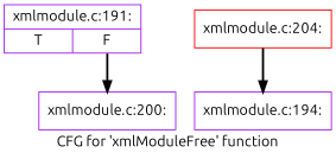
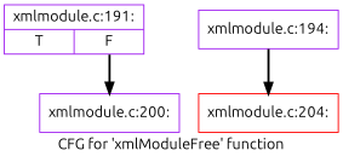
  digraph {
    fontname=Ubuntu
    label="CFG for 'xmlModuleFree' function"
    node [color=purple fontname=Ubuntu shape=record]
    edge [fontname=Ubuntu style=bold]
    n1 [label="{xmlmodule.c:191:|{<s0>T|<s1>F}}"]
    n2 [label="{xmlmodule.c:200:}"]
    n3 [label="{xmlmodule.c:194:}"]
    n4 [color=red label="{xmlmodule.c:204:}"]
    n1 -> n2 [tailport=s1]
-   n4 -> n3
+   n3 -> n4
  }
